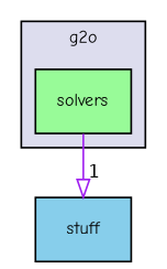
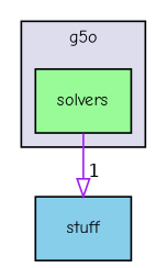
  digraph {
    compound=true
    fontname="Comic Neue"
    node [fontname="Comic Neue" fontsize=10 shape=box style=filled]
    n1 [fillcolor=palegreen label=solvers pencolor=black]
    n2 [label=stuff fillcolor=skyblue]
    subgraph cluster_1 {
      bgcolor="#ddddee"
      fontsize=10
-     label=g2o
+     label=g5o
      pencolor=black
      n1
    }
    n1 -> n2 [headlabel=1 labeldistance=1.5 labelfontname=Helvetica labelfontsize=10 color=purple style=solid arrowhead=onormal fontname="Comic Neue"]
  }
